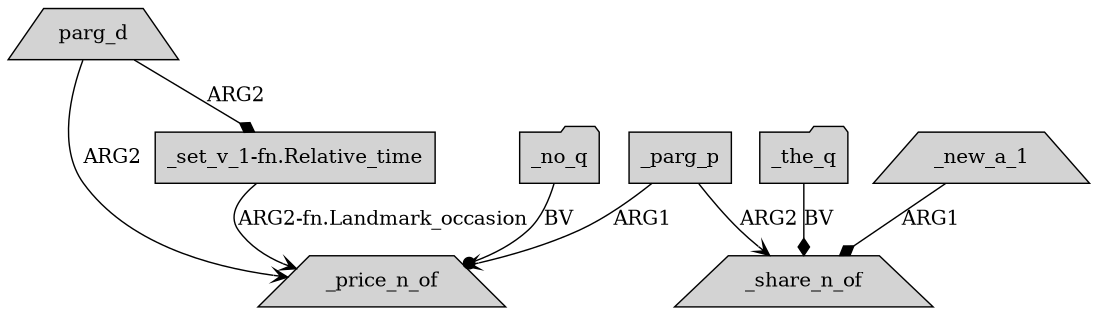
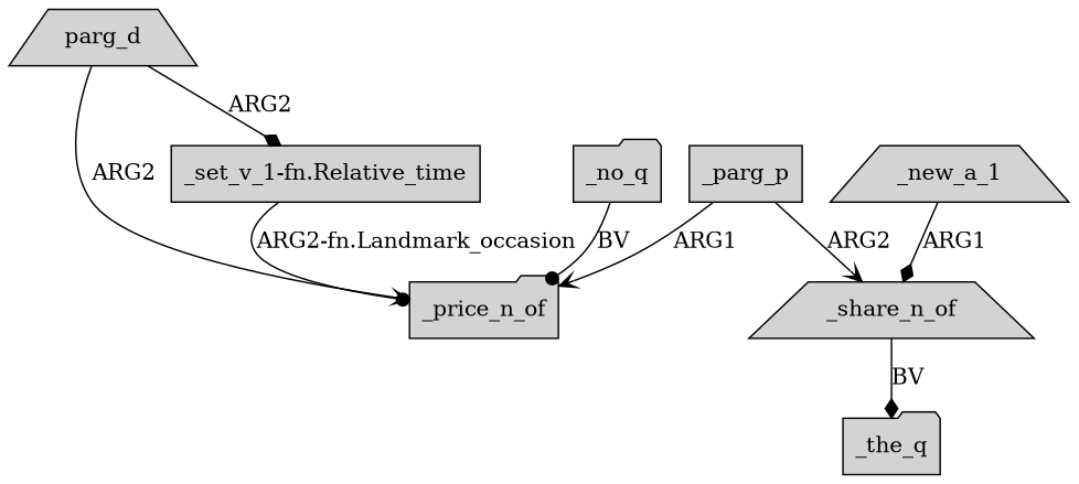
  digraph {
    node [shape=trapezium style=filled]
    edge [arrowhead=vee]
    parg_d
-   _price_n_of
+   _price_n_of [shape=folder]
    "_set_v_1-fn.Relative_time" [shape=box]
    _the_q [shape=folder]
    _share_n_of
    _no_q [shape=folder]
    n7 [label=_parg_p shape=box]
    _new_a_1
    parg_d -> _price_n_of [label=ARG2]
    parg_d -> "_set_v_1-fn.Relative_time" [arrowhead=diamond label=ARG2]
-   "_set_v_1-fn.Relative_time" -> _price_n_of [label="ARG2-fn.Landmark_occasion"]
-   _the_q -> _share_n_of [arrowhead=diamond label=BV]
+   "_set_v_1-fn.Relative_time" -> _price_n_of [arrowhead=dot label="ARG2-fn.Landmark_occasion"]
+   _share_n_of -> _the_q [arrowhead=diamond label=BV]
    _no_q -> _price_n_of [arrowhead=dot label=BV]
    n7 -> _price_n_of [label=ARG1]
    n7 -> _share_n_of [label=ARG2]
    _new_a_1 -> _share_n_of [arrowhead=diamond label=ARG1]
  }
